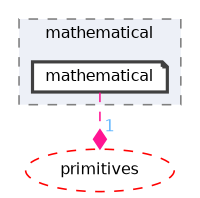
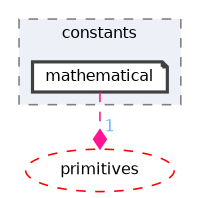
  digraph {
    compound=true
    node [fillcolor=white fontname=Helvetica fontsize=10]
    n1 [color=grey25 height=0.2 label=mathematical shape=note style="filled,bold" width=0.4]
    n2 [color=red height=0.2 label=primitives shape=ellipse style="filled,dashed" width=0.4]
    subgraph cluster_1 {
      bgcolor="#edf0f7"
      fontname=Helvetica
      fontsize=10
-     label=mathematical
+     label=constants
      pencolor=grey50
      style="filled,dashed"
      n1
    }
    n1 -> n2 [color=deeppink fontcolor=steelblue1 fontname=Helvetica fontsize=10 headlabel=1 labeldistance=1.5 labelfontname=Helvetica labelfontsize=10 style=dashed arrowhead=diamond]
  }
